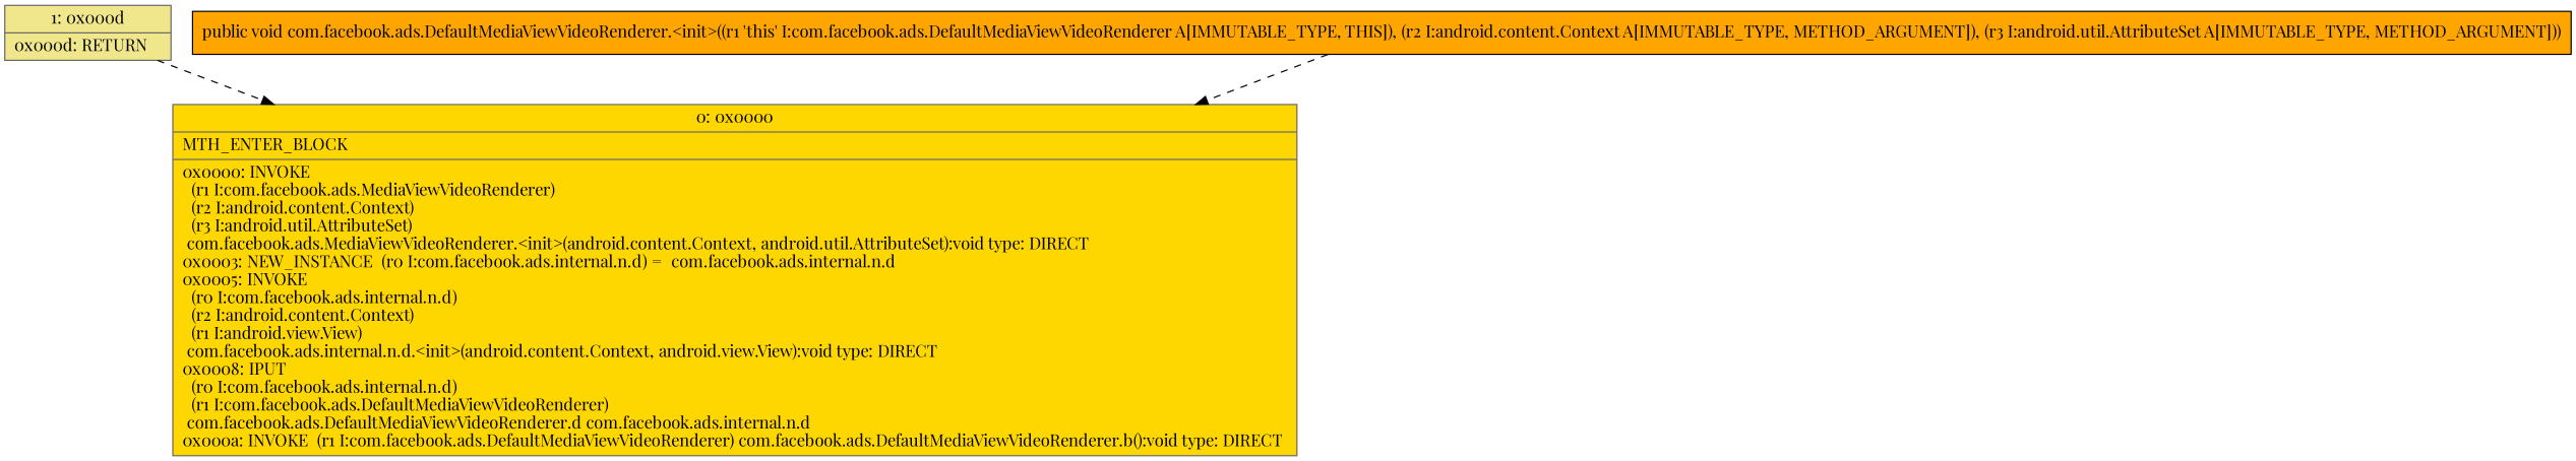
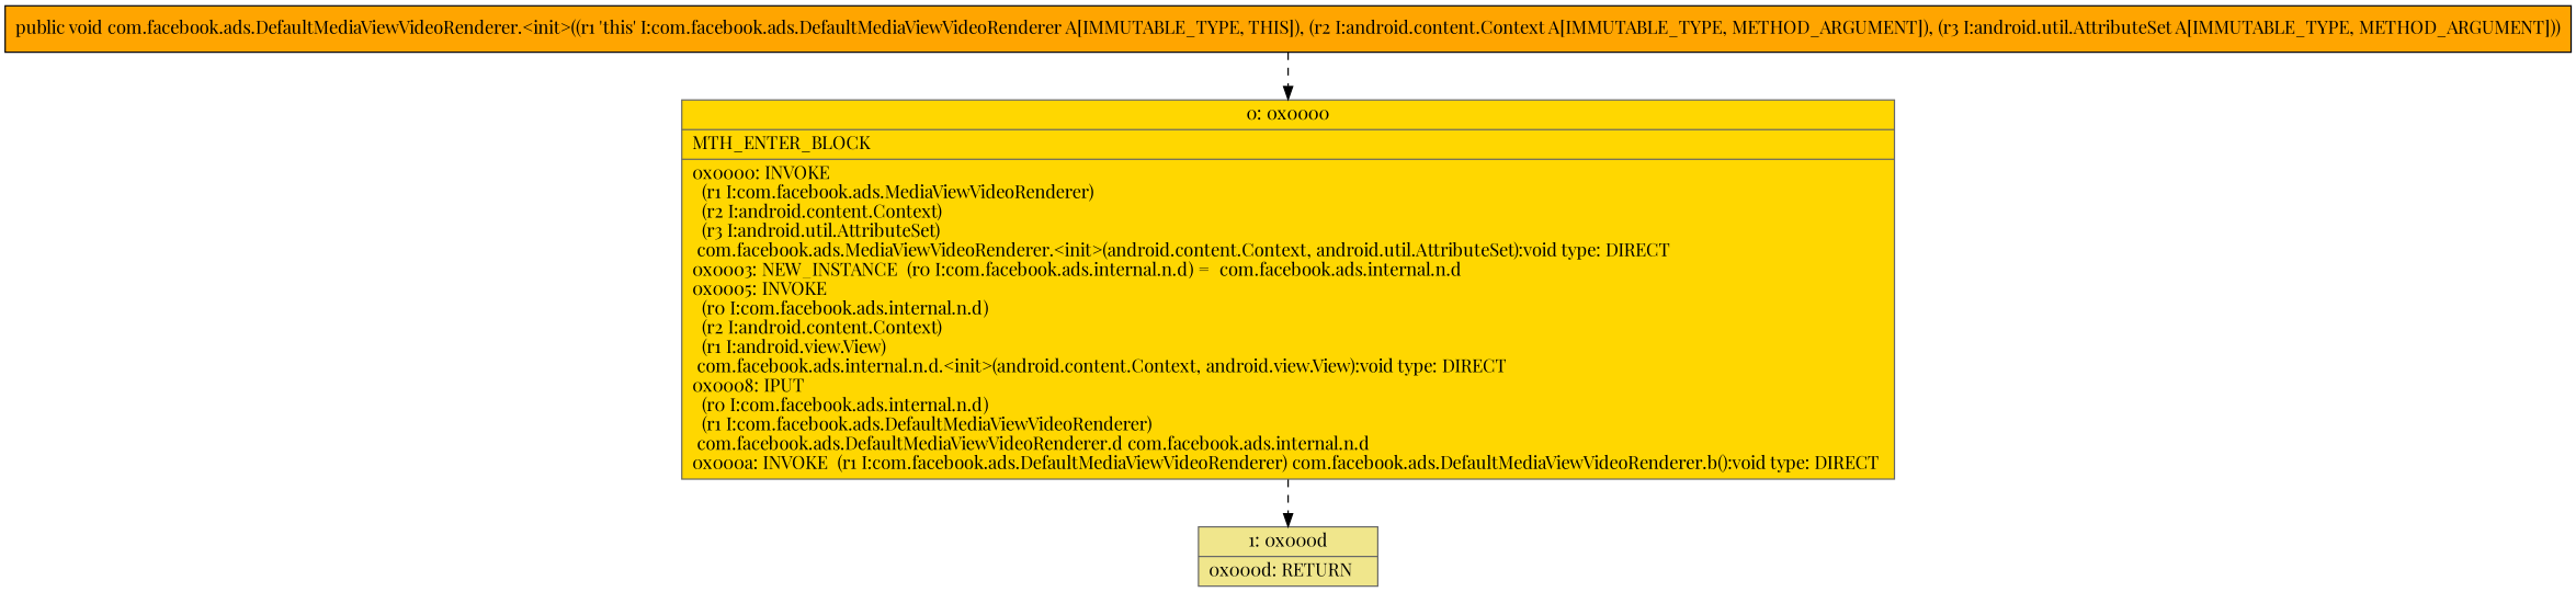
  digraph {
    fontname="Playfair Display"
    node [shape=record style=filled color=gray40 fontname="Playfair Display"]
    edge [style=dashed fontname="Playfair Display"]
    n1 [label="{0\:\ 0x0000|MTH_ENTER_BLOCK\l|0x0000: INVOKE  \l  (r1 I:com.facebook.ads.MediaViewVideoRenderer)\l  (r2 I:android.content.Context)\l  (r3 I:android.util.AttributeSet)\l com.facebook.ads.MediaViewVideoRenderer.\<init\>(android.content.Context, android.util.AttributeSet):void type: DIRECT \l0x0003: NEW_INSTANCE  (r0 I:com.facebook.ads.internal.n.d) =  com.facebook.ads.internal.n.d \l0x0005: INVOKE  \l  (r0 I:com.facebook.ads.internal.n.d)\l  (r2 I:android.content.Context)\l  (r1 I:android.view.View)\l com.facebook.ads.internal.n.d.\<init\>(android.content.Context, android.view.View):void type: DIRECT \l0x0008: IPUT  \l  (r0 I:com.facebook.ads.internal.n.d)\l  (r1 I:com.facebook.ads.DefaultMediaViewVideoRenderer)\l com.facebook.ads.DefaultMediaViewVideoRenderer.d com.facebook.ads.internal.n.d \l0x000a: INVOKE  (r1 I:com.facebook.ads.DefaultMediaViewVideoRenderer) com.facebook.ads.DefaultMediaViewVideoRenderer.b():void type: DIRECT \l}" fillcolor=gold]
    n2 [label="{1\:\ 0x000d|0x000d: RETURN   \l}" fillcolor=khaki]
    n3 [label="{public void com.facebook.ads.DefaultMediaViewVideoRenderer.\<init\>((r1 'this' I:com.facebook.ads.DefaultMediaViewVideoRenderer A[IMMUTABLE_TYPE, THIS]), (r2 I:android.content.Context A[IMMUTABLE_TYPE, METHOD_ARGUMENT]), (r3 I:android.util.AttributeSet A[IMMUTABLE_TYPE, METHOD_ARGUMENT])) }" fillcolor=orange color=black]
-   n2 -> n1
+   n1 -> n2
    n3 -> n1
  }
